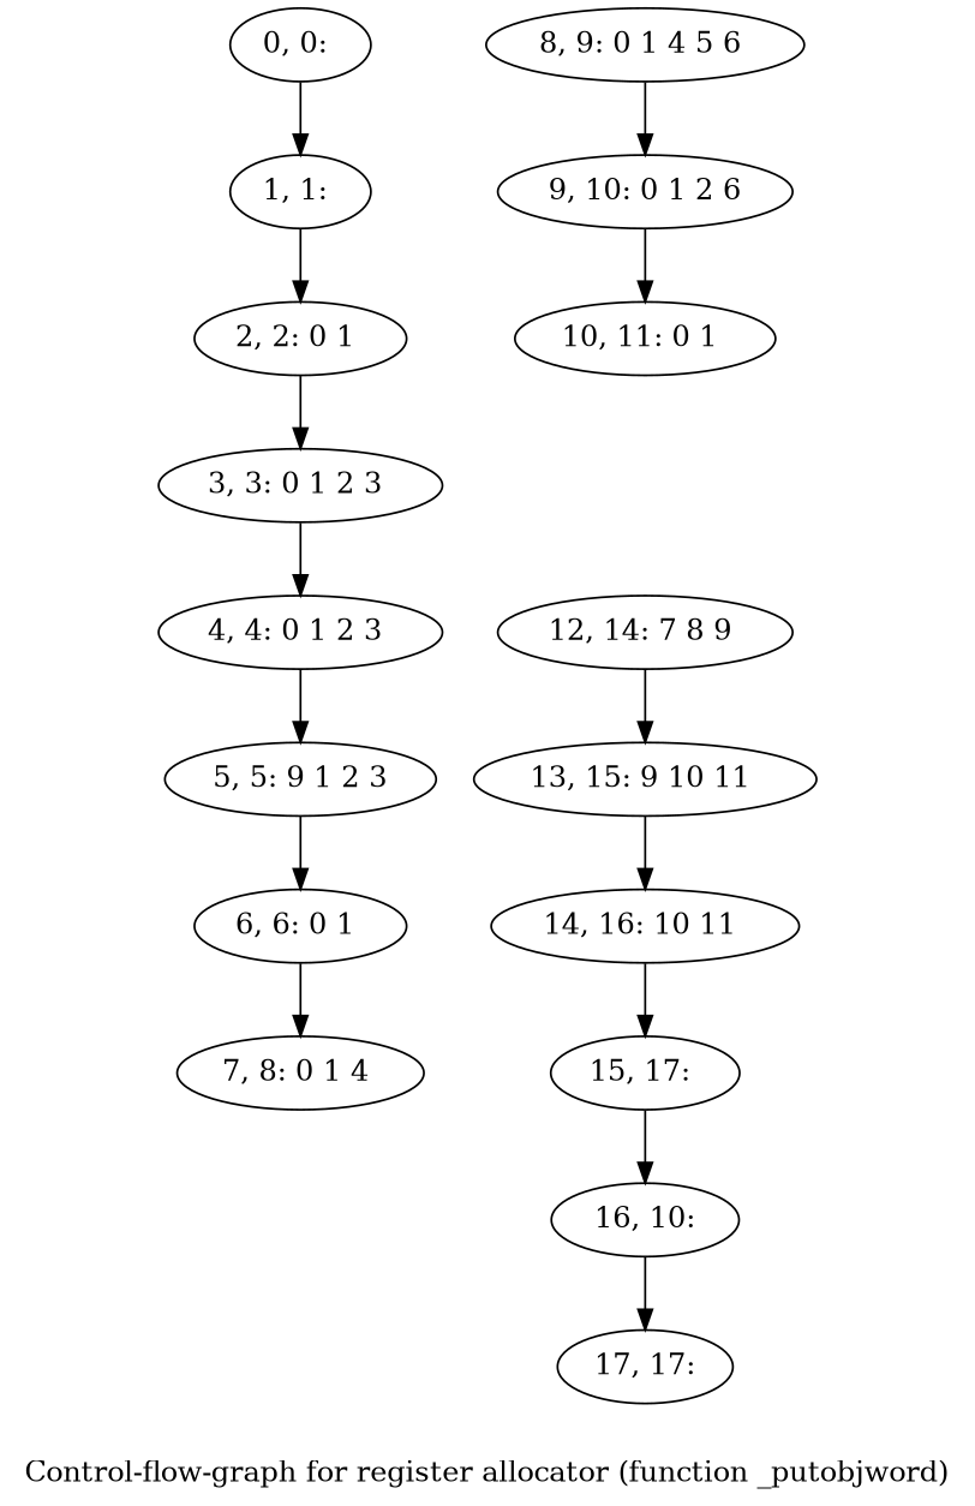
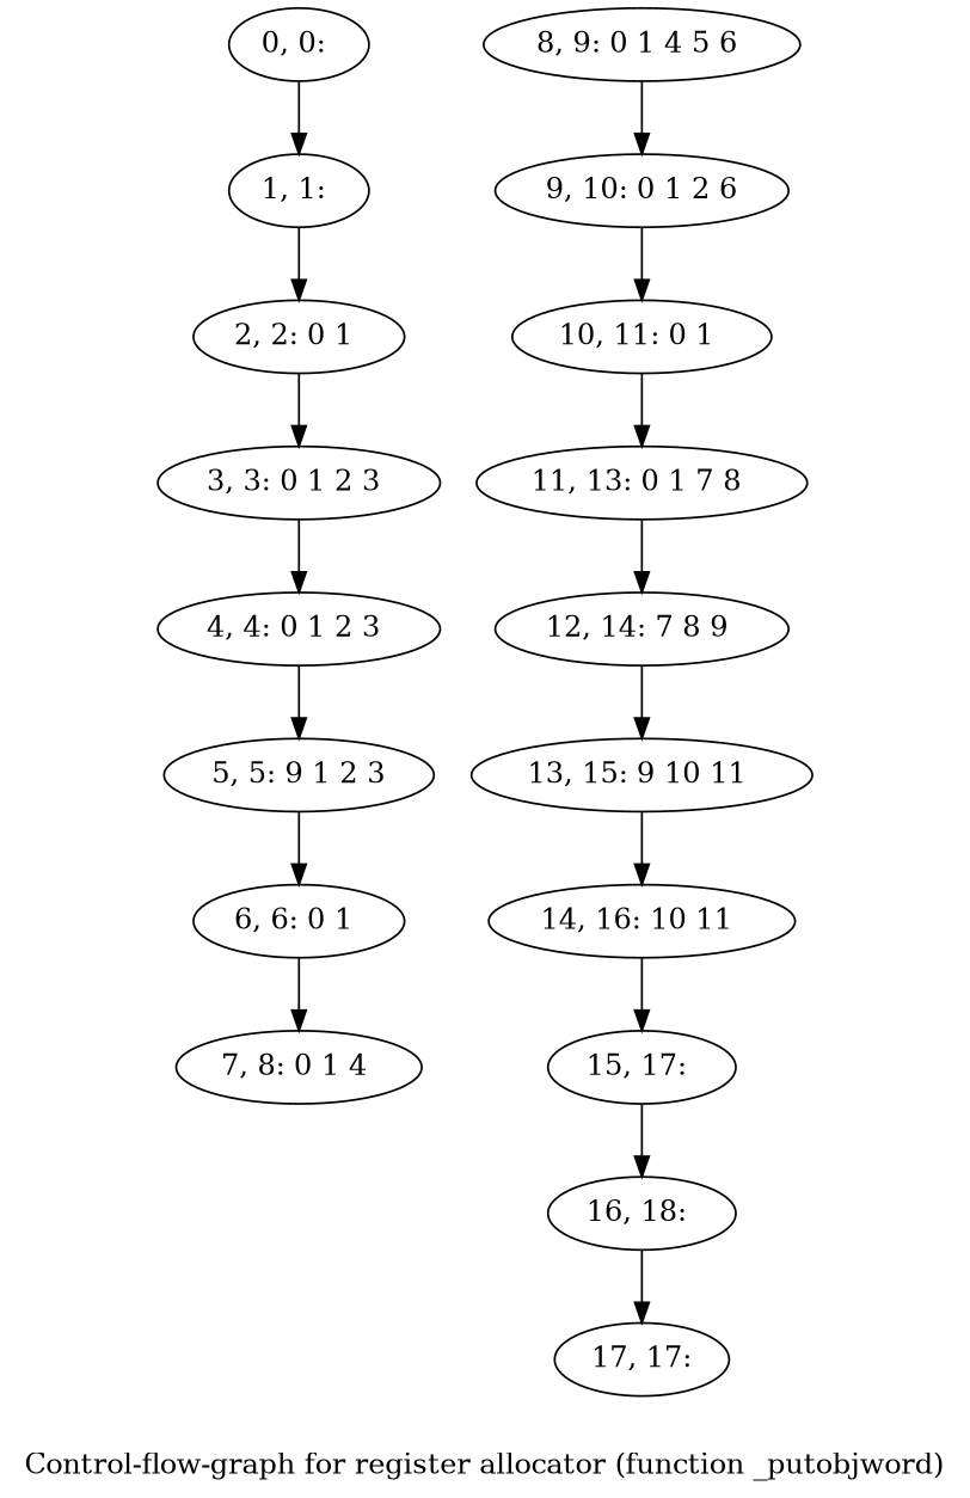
  digraph {
    label="Control-flow-graph for register allocator (function _putobjword)"
    n1 [label="0, 0: "]
    n2 [label="1, 1: "]
    n3 [label="2, 2: 0 1 "]
    n4 [label="3, 3: 0 1 2 3 "]
    n5 [label="4, 4: 0 1 2 3 "]
    n6 [label="5, 5: 9 1 2 3"]
    n7 [label="6, 6: 0 1 "]
    n8 [label="7, 8: 0 1 4 "]
    n9 [label="8, 9: 0 1 4 5 6 "]
    n10 [label="9, 10: 0 1 2 6"]
    n11 [label="10, 11: 0 1 "]
+   n12 [label="11, 13: 0 1 7 8 "]
    n13 [label="12, 14: 7 8 9 "]
    n14 [label="13, 15: 9 10 11 "]
    n15 [label="14, 16: 10 11 "]
    n16 [label="15, 17: "]
-   n17 [label="16, 10:"]
+   n17 [label="16, 18: "]
    n18 [label="17, 17:"]
    n1 -> n2
    n2 -> n3
    n3 -> n4
    n4 -> n5
    n5 -> n6
    n6 -> n7
    n7 -> n8
    n9 -> n10
    n10 -> n11
+   n11 -> n12
+   n12 -> n13
    n13 -> n14
    n14 -> n15
    n15 -> n16
    n16 -> n17
    n17 -> n18
  }
